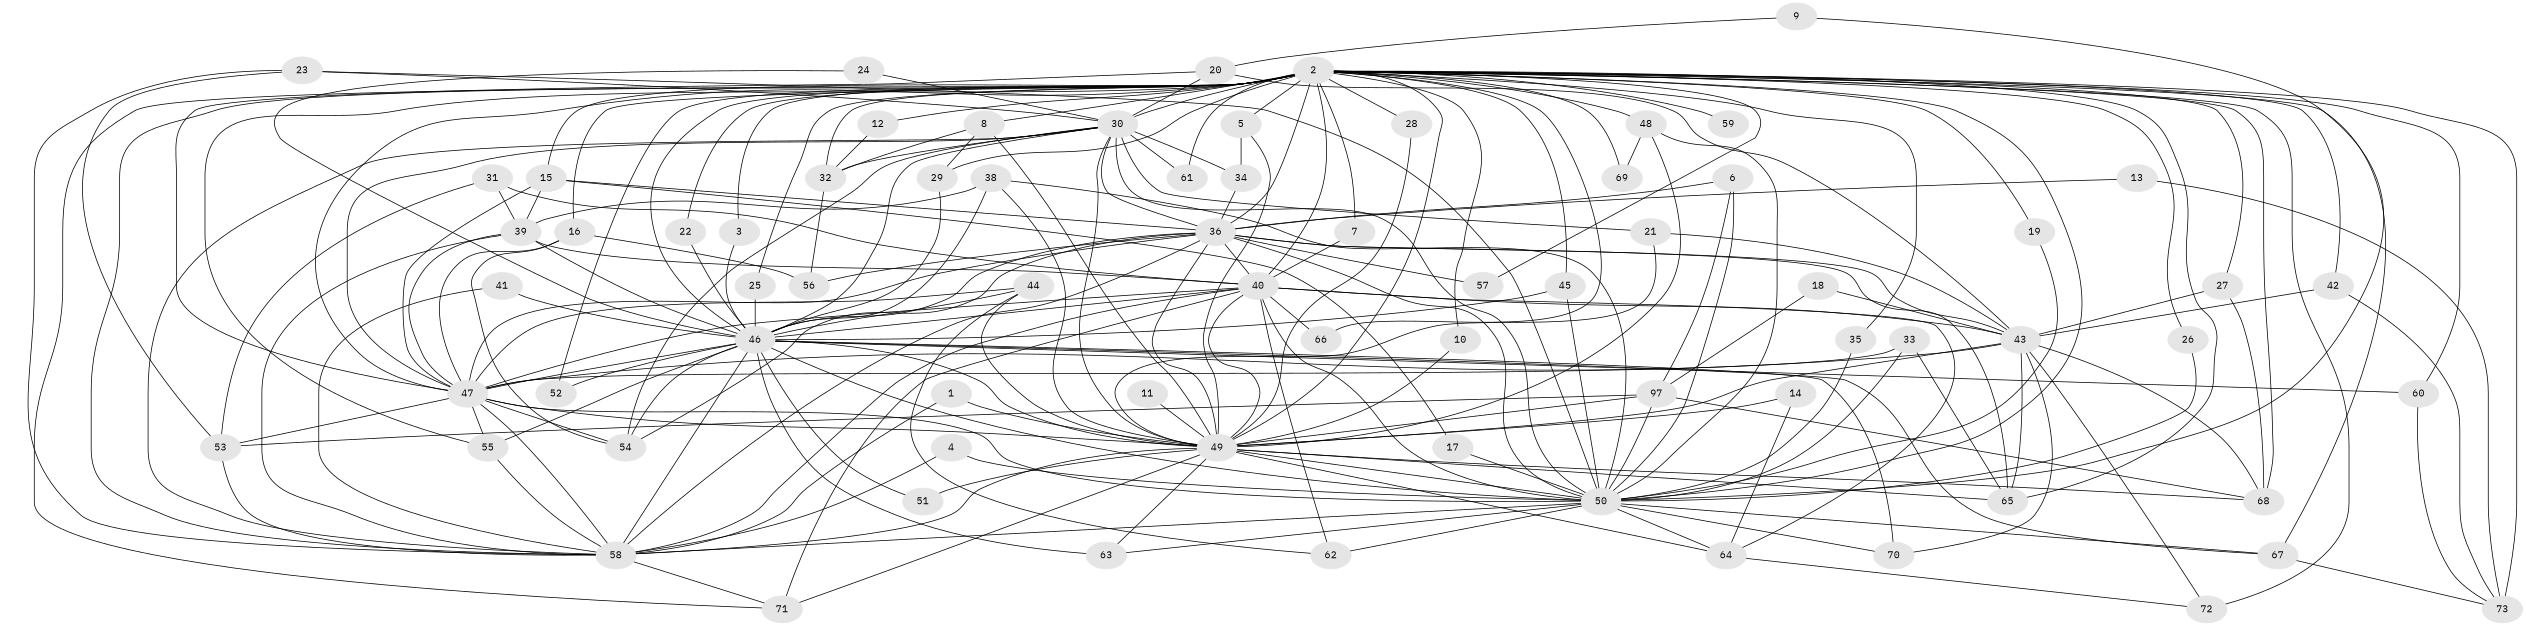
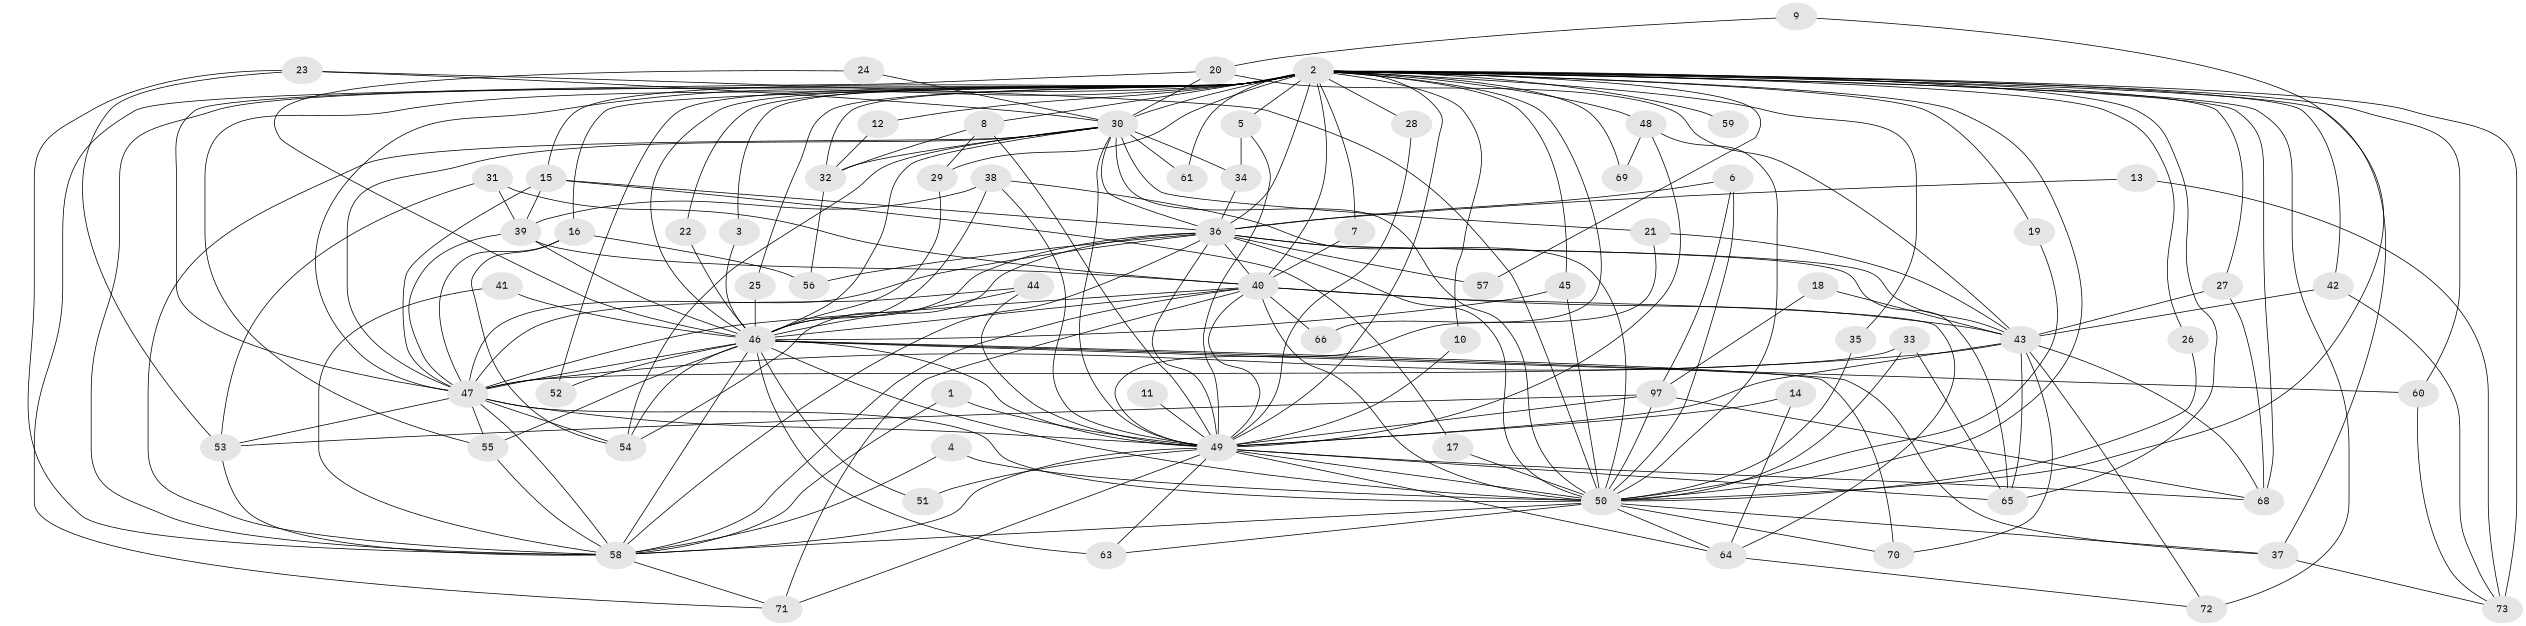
  graph {
    fontname="IBM Plex Mono"
    node [color=gray90 fontname="IBM Plex Mono" style=filled]
    edge [fontname="IBM Plex Mono" weight=1.0]
    1
    49
    58
    19
    50
    65
    68
    71
    64
    51
    63
    2
    3
    5
    7
    8
    10
    12
    15
    16
    22
    25
    26
    27
    28
    29
    30
    32
    35
    36
    40
    42
    45
    46
    47
    48
    52
    55
    57
    59
    60
    61
    66
-   67
+   67 [label=37]
    69
    72
    73
    34
    11
    17
    39
    56
    54
    43
    21
-   62
    70
    53
    4
    6
    n61 [label=97]
    9
    20
    13
    14
    18
    23
    24
    31
    33
    38
    41
    44
    1 -- 49
    1 -- 58
    49 -- 58 [weight=2.0]
    49 -- 50
    49 -- 65
    49 -- 68
    49 -- 71
    49 -- 64
    49 -- 51
    49 -- 63
    58 -- 71
    19 -- 50
    50 -- 58
    50 -- 64 [weight=2.0]
    50 -- 63
    50 -- 67
-   50 -- 62
    50 -- 70
    64 -- 72
    2 -- 49 [weight=2.0]
    2 -- 58 [weight=2.0]
    2 -- 19
    2 -- 50 [weight=2.0]
    2 -- 65
    2 -- 68
    2 -- 71
    2 -- 3
    2 -- 5
    2 -- 7
    2 -- 8
    2 -- 10
    2 -- 12
    2 -- 15
    2 -- 16
    2 -- 22
    2 -- 25
    2 -- 26
    2 -- 27
    2 -- 28
    2 -- 29 [weight=2.0]
    2 -- 30 [weight=4.0]
    2 -- 32
    2 -- 35
    2 -- 36 [weight=3.0]
    2 -- 40 [weight=2.0]
    2 -- 42
    2 -- 45
    2 -- 46 [weight=2.0]
    2 -- 47 [weight=3.0]
    2 -- 48 [weight=2.0]
    2 -- 52
    2 -- 55
    2 -- 57
    2 -- 59
    2 -- 60 [weight=2.0]
    2 -- 61
    2 -- 66
    2 -- 67
    2 -- 69
    2 -- 72
    2 -- 73 [weight=4.0]
    3 -- 46
    5 -- 49
    5 -- 34
    7 -- 40
    8 -- 49
    8 -- 29
    8 -- 32
    10 -- 49
    12 -- 32
    15 -- 36
    15 -- 47
    15 -- 17
    15 -- 39
    16 -- 47
    16 -- 56
    16 -- 54
    22 -- 46
    25 -- 46 [weight=2.0]
    26 -- 50
    27 -- 68
    27 -- 43
    28 -- 49
    29 -- 46
    30 -- 49
    30 -- 58
    30 -- 50
    30 -- 32
    30 -- 36
    30 -- 46
    30 -- 47
    30 -- 61
    30 -- 34
    30 -- 54
    30 -- 21 [weight=2.0]
    32 -- 56
    35 -- 50
    36 -- 49 [weight=2.0]
    36 -- 58
    36 -- 50 [weight=3.0]
    36 -- 65
    36 -- 40 [weight=2.0]
    36 -- 46
    36 -- 47 [weight=2.0]
    36 -- 57
    36 -- 56
    36 -- 54
    36 -- 43
    40 -- 49
    40 -- 58
    40 -- 50
    40 -- 71
    40 -- 64
    40 -- 46
    40 -- 47
    40 -- 66
    40 -- 43
-   40 -- 62
    42 -- 73
    42 -- 43
    45 -- 50
    45 -- 46
    46 -- 49
    46 -- 58
    46 -- 50 [weight=3.0]
    46 -- 51
    46 -- 63 [weight=2.0]
    46 -- 47
    46 -- 52
    46 -- 55
    46 -- 60
    46 -- 67
    46 -- 54
    46 -- 70
    47 -- 49 [weight=2.0]
    47 -- 58
    47 -- 50
    47 -- 55
    47 -- 54
    47 -- 53
    48 -- 49
    48 -- 50 [weight=2.0]
    48 -- 69
    55 -- 58
    60 -- 73
    67 -- 73
    34 -- 36
    11 -- 49
    17 -- 50
-   39 -- 58
    39 -- 40 [weight=2.0]
    39 -- 46
    39 -- 47
    43 -- 49 [weight=2.0]
    43 -- 65
    43 -- 68
    43 -- 47
    43 -- 72
    43 -- 70
    21 -- 49
    21 -- 43
    53 -- 58
    4 -- 58
    4 -- 50
    6 -- 50
    6 -- 36
    6 -- n61
    n61 -- 49
    n61 -- 50
    n61 -- 68
    n61 -- 53
    9 -- 50
    9 -- 20
    20 -- 30
    20 -- 47
    20 -- 43
    13 -- 36
    13 -- 73
    14 -- 49
    14 -- 64
    18 -- 43
    18 -- n61
    23 -- 58
    23 -- 50
    23 -- 30
    23 -- 53
    24 -- 30
    24 -- 46
    31 -- 40
    31 -- 39
    31 -- 53
    33 -- 50
    33 -- 65
    33 -- 47
    38 -- 49
    38 -- 50 [weight=2.0]
    38 -- 46
    38 -- 39
    41 -- 58
    41 -- 46
    44 -- 49
    44 -- 46
    44 -- 47
-   44 -- 62
  }
